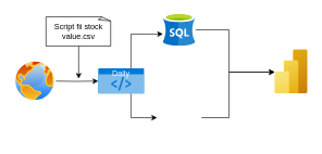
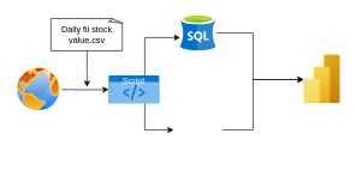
  <mxCell id="0" />
  <mxCell id="1" parent="0" />
  <mxCell id="2" style="edgeStyle=orthogonalEdgeStyle;rounded=0;orthogonalLoop=1;jettySize=auto;html=1;" edge="1" parent="1" target="4"><mxGeometry relative="1" as="geometry"><mxPoint x="80" y="123.7" as="sourcePoint" /></mxGeometry></mxCell>
  <mxCell id="3" style="edgeStyle=orthogonalEdgeStyle;rounded=0;orthogonalLoop=1;jettySize=auto;html=1;entryX=0;entryY=0.5;entryDx=0;entryDy=0;" edge="1" parent="1" source="4" target="5"><mxGeometry relative="1" as="geometry"><Array as="points"><mxPoint x="200" y="180" /><mxPoint x="220" y="180" /></Array></mxGeometry></mxCell>
- <mxCell id="4" value="Daily" style="html=1;whiteSpace=wrap;strokeColor=none;fillColor=#0079D6;labelPosition=center;verticalLabelPosition=middle;verticalAlign=top;align=center;fontSize=12;outlineConnect=0;spacingTop=-6;fontColor=#FFFFFF;sketch=0;shape=mxgraph.sitemap.script;" vertex="1" parent="1"><mxGeometry x="150" y="104.35" width="70" height="38.7" as="geometry" /></mxCell>
+ <mxCell id="4" value="Script" style="html=1;whiteSpace=wrap;strokeColor=none;fillColor=#0079D6;labelPosition=center;verticalLabelPosition=middle;verticalAlign=top;align=center;fontSize=12;outlineConnect=0;spacingTop=-6;fontColor=#FFFFFF;sketch=0;shape=mxgraph.sitemap.script;" vertex="1" parent="1"><mxGeometry x="150" y="104.35" width="70" height="38.7" as="geometry" /></mxCell>
  <mxCell id="5" value="" style="shape=image;html=1;verticalAlign=top;verticalLabelPosition=bottom;labelBackgroundColor=#ffffff;imageAspect=0;aspect=fixed;image=https://cdn3.iconfinder.com/data/icons/document-icons-2/30/647702-excel-128.png" vertex="1" parent="1"><mxGeometry x="240" y="146" width="68" height="68" as="geometry" /></mxCell>
  <mxCell id="6" value="" style="image;sketch=0;aspect=fixed;html=1;points=[];align=center;fontSize=12;image=img/lib/mscae/dep/SQL_Server_Stretch_DB.svg;" vertex="1" parent="1"><mxGeometry x="249" y="20" width="50" height="50" as="geometry" /></mxCell>
  <mxCell id="7" style="edgeStyle=orthogonalEdgeStyle;rounded=0;orthogonalLoop=1;jettySize=auto;html=1;entryX=0;entryY=0.631;entryDx=0;entryDy=0;entryPerimeter=0;" edge="1" parent="1" source="4" target="6"><mxGeometry relative="1" as="geometry"><Array as="points"><mxPoint x="200" y="52" /></Array></mxGeometry></mxCell>
  <mxCell id="8" value="" style="image;aspect=fixed;html=1;points=[];align=center;fontSize=12;image=img/lib/azure2/analytics/Power_BI_Embedded.svg;" vertex="1" parent="1"><mxGeometry x="420" y="75.05" width="51" height="68" as="geometry" /></mxCell>
  <mxCell id="9" style="edgeStyle=orthogonalEdgeStyle;rounded=0;orthogonalLoop=1;jettySize=auto;html=1;entryX=0;entryY=0.514;entryDx=0;entryDy=0;entryPerimeter=0;" edge="1" parent="1" source="5" target="8"><mxGeometry relative="1" as="geometry"><Array as="points"><mxPoint x="350" y="180" /><mxPoint x="350" y="110" /></Array></mxGeometry></mxCell>
  <mxCell id="10" style="edgeStyle=orthogonalEdgeStyle;rounded=0;orthogonalLoop=1;jettySize=auto;html=1;entryX=0;entryY=0.514;entryDx=0;entryDy=0;entryPerimeter=0;" edge="1" parent="1" source="6" target="8"><mxGeometry relative="1" as="geometry"><Array as="points"><mxPoint x="350" y="45" /><mxPoint x="350" y="110" /></Array></mxGeometry></mxCell>
  <mxCell id="11" value="" style="image;aspect=fixed;perimeter=ellipsePerimeter;html=1;align=center;shadow=0;dashed=0;spacingTop=3;image=img/lib/active_directory/internet_globe.svg;" vertex="1" parent="1"><mxGeometry x="20" y="90.7" width="66" height="66" as="geometry" /></mxCell>
  <mxCell id="12" style="edgeStyle=orthogonalEdgeStyle;rounded=0;orthogonalLoop=1;jettySize=auto;html=1;" edge="1" parent="1" source="13"><mxGeometry relative="1" as="geometry"><mxPoint x="120" y="120" as="targetPoint" /></mxGeometry></mxCell>
- <mxCell id="13" value="Script fii stock value.csv" style="whiteSpace=wrap;html=1;shape=mxgraph.basic.document" vertex="1" parent="1"><mxGeometry x="70" y="25.05" width="100" height="44.95" as="geometry" /></mxCell>
+ <mxCell id="13" value="Daily fii stock value.csv" style="whiteSpace=wrap;html=1;shape=mxgraph.basic.document" vertex="1" parent="1"><mxGeometry x="70" y="25.05" width="100" height="44.95" as="geometry" /></mxCell>
